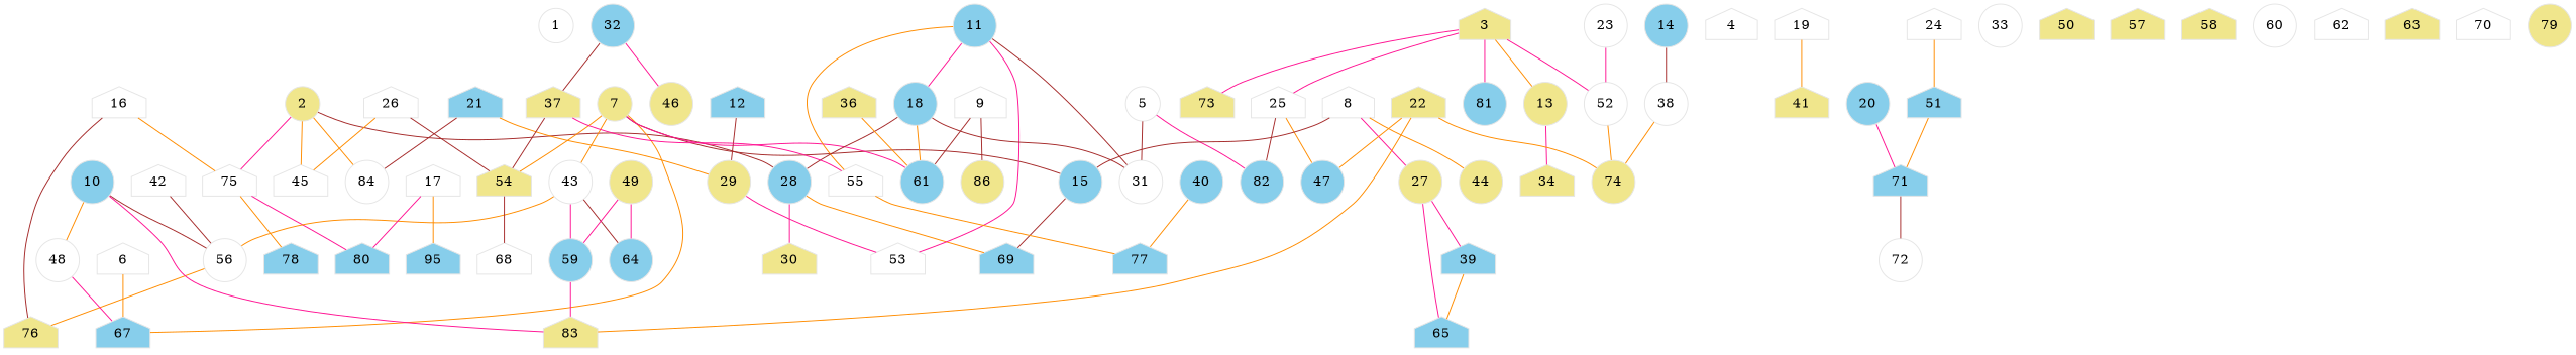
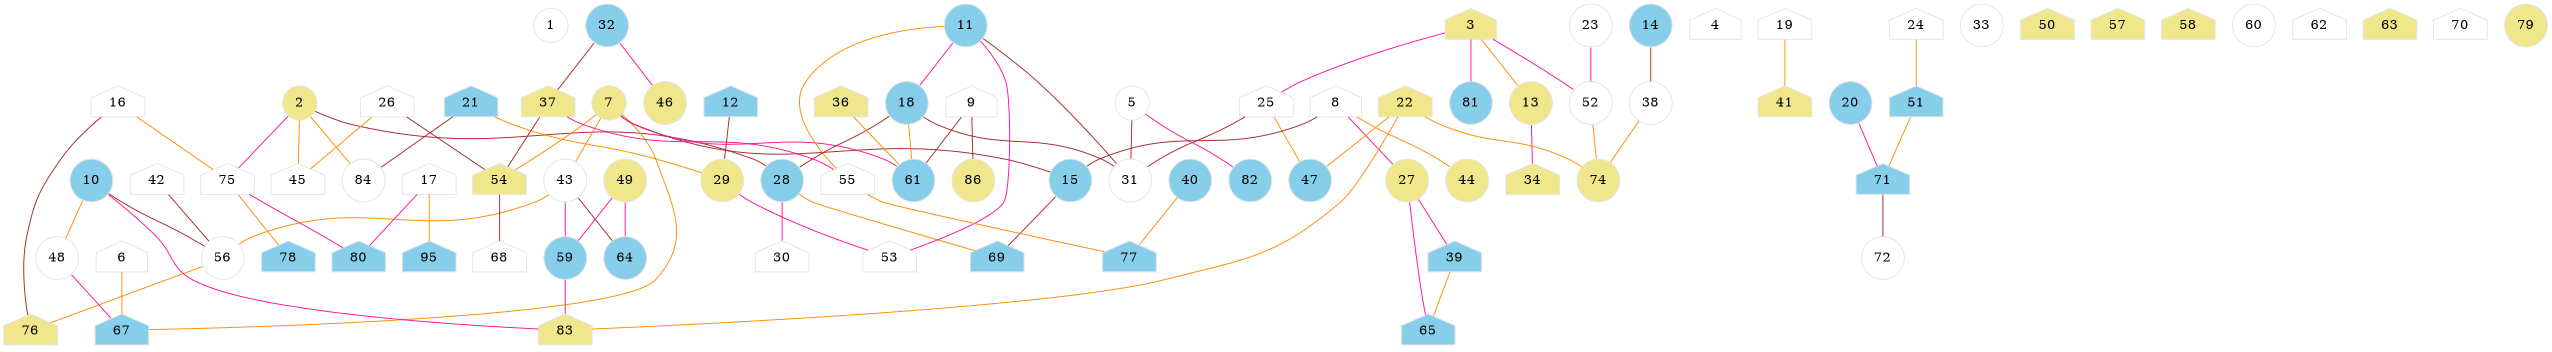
  graph {
    node [color=gray90 fillcolor=white shape=house style=filled]
    edge [color=darkorange]
    1 [shape=circle]
    2 [fillcolor=khaki shape=circle]
    28 [fillcolor=skyblue shape=circle]
    45
    75
    84 [shape=circle]
    69 [fillcolor=skyblue]
-   30 [fillcolor=khaki]
+   30
    80 [fillcolor=skyblue]
    78 [fillcolor=skyblue]
    3 [fillcolor=khaki]
    13 [fillcolor=khaki shape=circle]
    25
    52 [shape=circle]
-   73 [fillcolor=khaki]
    81 [fillcolor=skyblue shape=circle]
    34 [fillcolor=khaki]
    31 [shape=circle]
    47 [fillcolor=skyblue shape=circle]
    74 [fillcolor=khaki shape=circle]
    4
    5 [shape=circle]
    82 [fillcolor=skyblue shape=circle]
    67 [fillcolor=skyblue]
    6
    7 [fillcolor=khaki shape=circle]
    15 [fillcolor=skyblue shape=circle]
    43 [shape=circle]
    54 [fillcolor=khaki]
    61 [fillcolor=skyblue shape=circle]
    56 [shape=circle]
    64 [fillcolor=skyblue shape=circle]
    59 [fillcolor=skyblue shape=circle]
    68
    8
    27 [fillcolor=khaki shape=circle]
    44 [fillcolor=khaki shape=circle]
    39 [fillcolor=skyblue]
    65 [fillcolor=skyblue]
    9
    n41 [fillcolor=khaki label=86 shape=circle]
    10 [fillcolor=skyblue shape=circle]
    48 [shape=circle]
    83 [fillcolor=khaki]
    76 [fillcolor=khaki]
    11 [fillcolor=skyblue shape=circle]
    18 [fillcolor=skyblue shape=circle]
    53
    55
    41 [fillcolor=khaki]
    77 [fillcolor=skyblue]
    12 [fillcolor=skyblue]
    29 [fillcolor=khaki shape=circle]
    14 [fillcolor=skyblue shape=circle]
    38 [shape=circle]
    16
    n57 [fillcolor=skyblue label=95]
    17
    19
    20 [fillcolor=skyblue shape=circle]
    71 [fillcolor=skyblue]
    72 [shape=circle]
    21 [fillcolor=skyblue]
    22 [fillcolor=khaki]
    23 [shape=circle]
    51 [fillcolor=skyblue]
    24
    26
    32 [fillcolor=skyblue shape=circle]
    37 [fillcolor=khaki]
    46 [fillcolor=khaki shape=circle]
    33 [shape=circle]
    36 [fillcolor=khaki]
    40 [fillcolor=skyblue shape=circle]
    42
    49 [fillcolor=khaki shape=circle]
    50 [fillcolor=khaki]
    57 [fillcolor=khaki]
    58 [fillcolor=khaki]
    60 [shape=circle]
    62
    63 [fillcolor=khaki]
    70
    79 [fillcolor=khaki shape=circle]
    2 -- 28 [color=brown]
    2 -- 45
    2 -- 75 [color=deeppink]
    2 -- 84
    28 -- 69
    28 -- 30 [color=deeppink]
    75 -- 80 [color=deeppink]
    75 -- 78
    3 -- 13
    3 -- 25 [color=deeppink]
    3 -- 52 [color=deeppink]
-   3 -- 73 [color=deeppink]
    3 -- 81 [color=deeppink]
    13 -- 34 [color=deeppink]
-   25 -- 82 [color=brown]
+   25 -- 31 [color=brown]
    25 -- 47
    52 -- 74
    5 -- 31 [color=brown]
    5 -- 82 [color=deeppink]
    6 -- 67
    7 -- 67
    7 -- 15 [color=brown]
    7 -- 43
    7 -- 54
    7 -- 61 [color=deeppink]
    15 -- 69 [color=brown]
    43 -- 56
    43 -- 64 [color=brown]
    43 -- 59 [color=deeppink]
    54 -- 68 [color=brown]
    56 -- 76
    59 -- 83 [color=deeppink]
    8 -- 15 [color=brown]
    8 -- 27 [color=deeppink]
    8 -- 44
    27 -- 39 [color=deeppink]
    27 -- 65 [color=deeppink]
    39 -- 65
    9 -- 61 [color=brown]
    9 -- n41 [color=brown]
    10 -- 56 [color=brown]
    10 -- 48
    10 -- 83 [color=deeppink]
    48 -- 67 [color=deeppink]
    11 -- 31 [color=brown]
    11 -- 18 [color=deeppink]
    11 -- 53 [color=deeppink]
    11 -- 55
    18 -- 28 [color=brown]
    18 -- 31 [color=brown]
    18 -- 61
    55 -- 77
    12 -- 29 [color=brown]
    29 -- 53 [color=deeppink]
    14 -- 38 [color=brown]
    38 -- 74
    16 -- 75
    16 -- 76 [color=brown]
    17 -- 80 [color=deeppink]
    17 -- n57
    19 -- 41
    20 -- 71 [color=deeppink]
    71 -- 72 [color=brown]
    21 -- 84 [color=brown]
    21 -- 29
    22 -- 47
    22 -- 74
    22 -- 83
    23 -- 52 [color=deeppink]
    51 -- 71
    24 -- 51
    26 -- 45
    26 -- 54 [color=brown]
    32 -- 37 [color=brown]
    32 -- 46 [color=deeppink]
    37 -- 54 [color=brown]
    37 -- 55 [color=deeppink]
    36 -- 61
    40 -- 77
    42 -- 56 [color=brown]
    49 -- 64 [color=deeppink]
    49 -- 59 [color=deeppink]
  }
